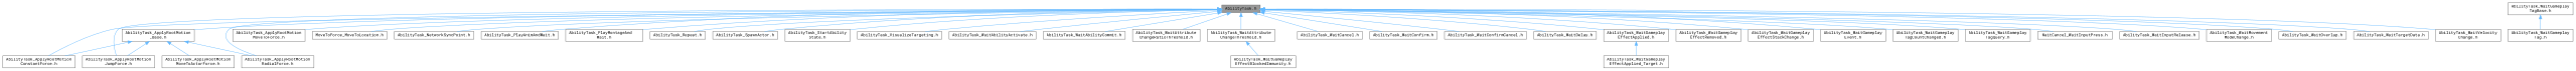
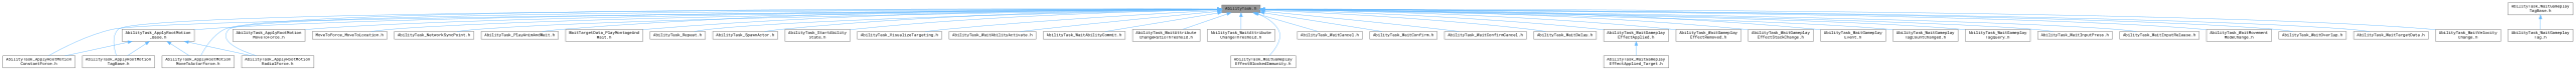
  digraph {
    fontname="Roboto Mono"
    node [color=grey40 fillcolor=white fontname="Roboto Mono" fontsize=10 shape=box style=filled]
    edge [color=steelblue1 dir=back fontname="Roboto Mono" fontsize=10 labelfontname=Helvetica labelfontsize=10 style=solid]
    n1 [color=gray40 fillcolor=grey60 fontcolor=black height=0.2 label="AbilityTask.h" width=0.4]
    n2 [height=0.2 label="AbilityTask_ApplyRootMotion\lConstantForce.h" width=0.4]
-   n3 [height=0.2 label="AbilityTask_ApplyRootMotion\lJumpForce.h" width=0.4]
+   n3 [height=0.2 label="AbilityTask_ApplyRootMotion\lTagBase.h" width=0.4]
    n4 [height=0.2 label="AbilityTask_ApplyRootMotion\lMoveToActorForce.h" width=0.4]
    n5 [height=0.2 label="AbilityTask_ApplyRootMotion\lMoveToForce.h" width=0.4]
    n6 [height=0.2 label="AbilityTask_ApplyRootMotion\lRadialForce.h" width=0.4]
    n7 [height=0.2 label="AbilityTask_ApplyRootMotion\l_Base.h" width=0.4]
    n8 [height=0.2 label="MoveToForce_MoveToLocation.h" width=0.4]
    n9 [height=0.2 label="AbilityTask_NetworkSyncPoint.h" width=0.4]
    n10 [height=0.2 label="AbilityTask_PlayAnimAndWait.h" width=0.4]
-   n11 [height=0.2 label="AbilityTask_PlayMontageAnd\lWait.h" width=0.4]
+   n11 [height=0.2 label="WaitTargetData_PlayMontageAnd\lWait.h" width=0.4]
    n12 [height=0.2 label="AbilityTask_Repeat.h" width=0.4]
    n13 [height=0.2 label="AbilityTask_SpawnActor.h" width=0.4]
    n14 [height=0.2 label="AbilityTask_StartAbility\lState.h" width=0.4]
    n15 [height=0.2 label="AbilityTask_VisualizeTargeting.h" width=0.4]
    n16 [height=0.2 label="AbilityTask_WaitAbilityActivate.h" width=0.4]
    n17 [height=0.2 label="AbilityTask_WaitAbilityCommit.h" width=0.4]
    n18 [height=0.2 label="AbilityTask_WaitAttribute\lChangeRatioThreshold.h" width=0.4]
    n19 [height=0.2 label="AbilityTask_WaitAttribute\lChangeThreshold.h" width=0.4]
    n20 [height=0.2 label="AbilityTask_WaitCancel.h" width=0.4]
    n21 [height=0.2 label="AbilityTask_WaitConfirm.h" width=0.4]
    n22 [height=0.2 label="AbilityTask_WaitConfirmCancel.h" width=0.4]
    n23 [height=0.2 label="AbilityTask_WaitDelay.h" width=0.4]
    n24 [height=0.2 label="AbilityTask_WaitGameplay\lEffectApplied.h" width=0.4]
    n25 [height=0.2 label="AbilityTask_WaitGameplay\lEffectBlockedImmunity.h" width=0.4]
    n26 [height=0.2 label="AbilityTask_WaitGameplay\lEffectRemoved.h" width=0.4]
    n27 [height=0.2 label="AbilityTask_WaitGameplay\lEffectStackChange.h" width=0.4]
    n28 [height=0.2 label="AbilityTask_WaitGameplay\lEvent.h" width=0.4]
    n29 [height=0.2 label="AbilityTask_WaitGameplay\lTagCountChanged.h" width=0.4]
    n30 [height=0.2 label="AbilityTask_WaitGameplay\lTagQuery.h" width=0.4]
-   n31 [height=0.2 label="WaitCancel_WaitInputPress.h" width=0.4]
+   n31 [height=0.2 label="AbilityTask_WaitInputPress.h" width=0.4]
    n32 [height=0.2 label="AbilityTask_WaitInputRelease.h" width=0.4]
    n33 [height=0.2 label="AbilityTask_WaitMovement\lModeChange.h" width=0.4]
    n34 [height=0.2 label="AbilityTask_WaitOverlap.h" width=0.4]
    n35 [height=0.2 label="AbilityTask_WaitTargetData.h" width=0.4]
    n36 [height=0.2 label="AbilityTask_WaitVelocity\lChange.h" width=0.4]
    n37 [height=0.2 label="AbilityTask_WaitGameplay\lEffectApplied_Target.h" width=0.4]
    n38 [height=0.2 label="AbilityTask_WaitGameplay\lTagBase.h" width=0.4]
    n39 [height=0.2 label="AbilityTask_WaitGameplay\lTag.h" width=0.4]
    n1 -> n2
    n1 -> n3
+   n1 -> n4
    n1 -> n5
    n1 -> n6
    n1 -> n7
    n1 -> n8
    n1 -> n9
    n1 -> n10
    n1 -> n11
    n1 -> n12
    n1 -> n13
    n1 -> n14
    n1 -> n15
    n1 -> n16
    n1 -> n17
    n1 -> n18
    n1 -> n19
    n1 -> n20
    n1 -> n21
    n1 -> n22
    n1 -> n23
    n1 -> n24
-   n19 -> n25
+   n1 -> n25
    n1 -> n26
    n1 -> n27
    n1 -> n28
    n1 -> n29
    n1 -> n30
    n1 -> n31
    n1 -> n32
    n1 -> n33
    n1 -> n34
    n1 -> n35
    n1 -> n36
    n7 -> n2
    n7 -> n3
    n7 -> n4
    n7 -> n6
    n24 -> n37
    n38 -> n39
  }
